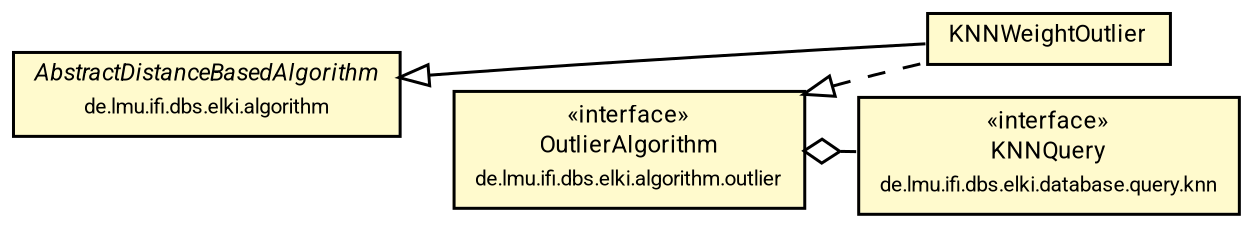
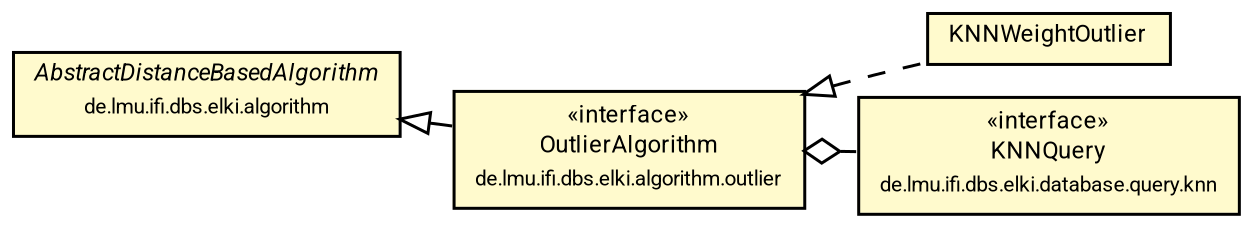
  digraph {
    nodesep=0.15
    rankdir=LR
    ranksep=0.25
    node [fontcolor=black fontname=Roboto fontsize=8 margin=0 shape=plaintext]
    edge [arrowtail=empty color=black dir=back fontname=Roboto fontsize=7 labelfontname=Roboto labelfontsize=7]
    n1 [height=0 label=<<table title="de.lmu.ifi.dbs.elki.algorithm.AbstractDistanceBasedAlgorithm" border="0" cellborder="1" cellspacing="0" cellpadding="2" bgcolor="LemonChiffon" href="../../AbstractDistanceBasedAlgorithm.html" target="_parent"> 		<tr><td><table border="0" cellspacing="0" cellpadding="1"> 		<tr><td align="center" balign="center"> <font face="Roboto"><i>AbstractDistanceBasedAlgorithm</i></font> </td></tr> 		<tr><td align="center" balign="center"> <font face="Roboto" point-size="7.0">de.lmu.ifi.dbs.elki.algorithm</font> </td></tr> 		</table></td></tr> 		</table>> width=0]
    n2 [height=0 label=<<table title="de.lmu.ifi.dbs.elki.algorithm.outlier.distance.KNNWeightOutlier" border="0" cellborder="1" cellspacing="0" cellpadding="2" bgcolor="lemonChiffon" href="KNNWeightOutlier.html" target="_parent"> 		<tr><td><table border="0" cellspacing="0" cellpadding="1"> 		<tr><td align="center" balign="center"> <font face="Roboto">KNNWeightOutlier</font> </td></tr> 		</table></td></tr> 		</table>> width=0]
    n3 [height=0 label=<<table title="de.lmu.ifi.dbs.elki.database.query.knn.KNNQuery" border="0" cellborder="1" cellspacing="0" cellpadding="2" bgcolor="LemonChiffon" href="../../../database/query/knn/KNNQuery.html" target="_parent"> 		<tr><td><table border="0" cellspacing="0" cellpadding="1"> 		<tr><td align="center" balign="center"> &#171;interface&#187; </td></tr> 		<tr><td align="center" balign="center"> <font face="Roboto">KNNQuery</font> </td></tr> 		<tr><td align="center" balign="center"> <font face="Roboto" point-size="7.0">de.lmu.ifi.dbs.elki.database.query.knn</font> </td></tr> 		</table></td></tr> 		</table>> width=0]
    n4 [height=0 label=<<table title="de.lmu.ifi.dbs.elki.algorithm.outlier.OutlierAlgorithm" border="0" cellborder="1" cellspacing="0" cellpadding="2" bgcolor="LemonChiffon" href="../OutlierAlgorithm.html" target="_parent"> 		<tr><td><table border="0" cellspacing="0" cellpadding="1"> 		<tr><td align="center" balign="center"> &#171;interface&#187; </td></tr> 		<tr><td align="center" balign="center"> <font face="Roboto">OutlierAlgorithm</font> </td></tr> 		<tr><td align="center" balign="center"> <font face="Roboto" point-size="7.0">de.lmu.ifi.dbs.elki.algorithm.outlier</font> </td></tr> 		</table></td></tr> 		</table>> width=0]
-   n1 -> n2 [weight=10]
+   n1 -> n4 [weight=10]
    n4 -> n2 [style=dashed weight=9]
    n4 -> n3 [arrowhead=none arrowtail=ediamond weight=4]
  }
